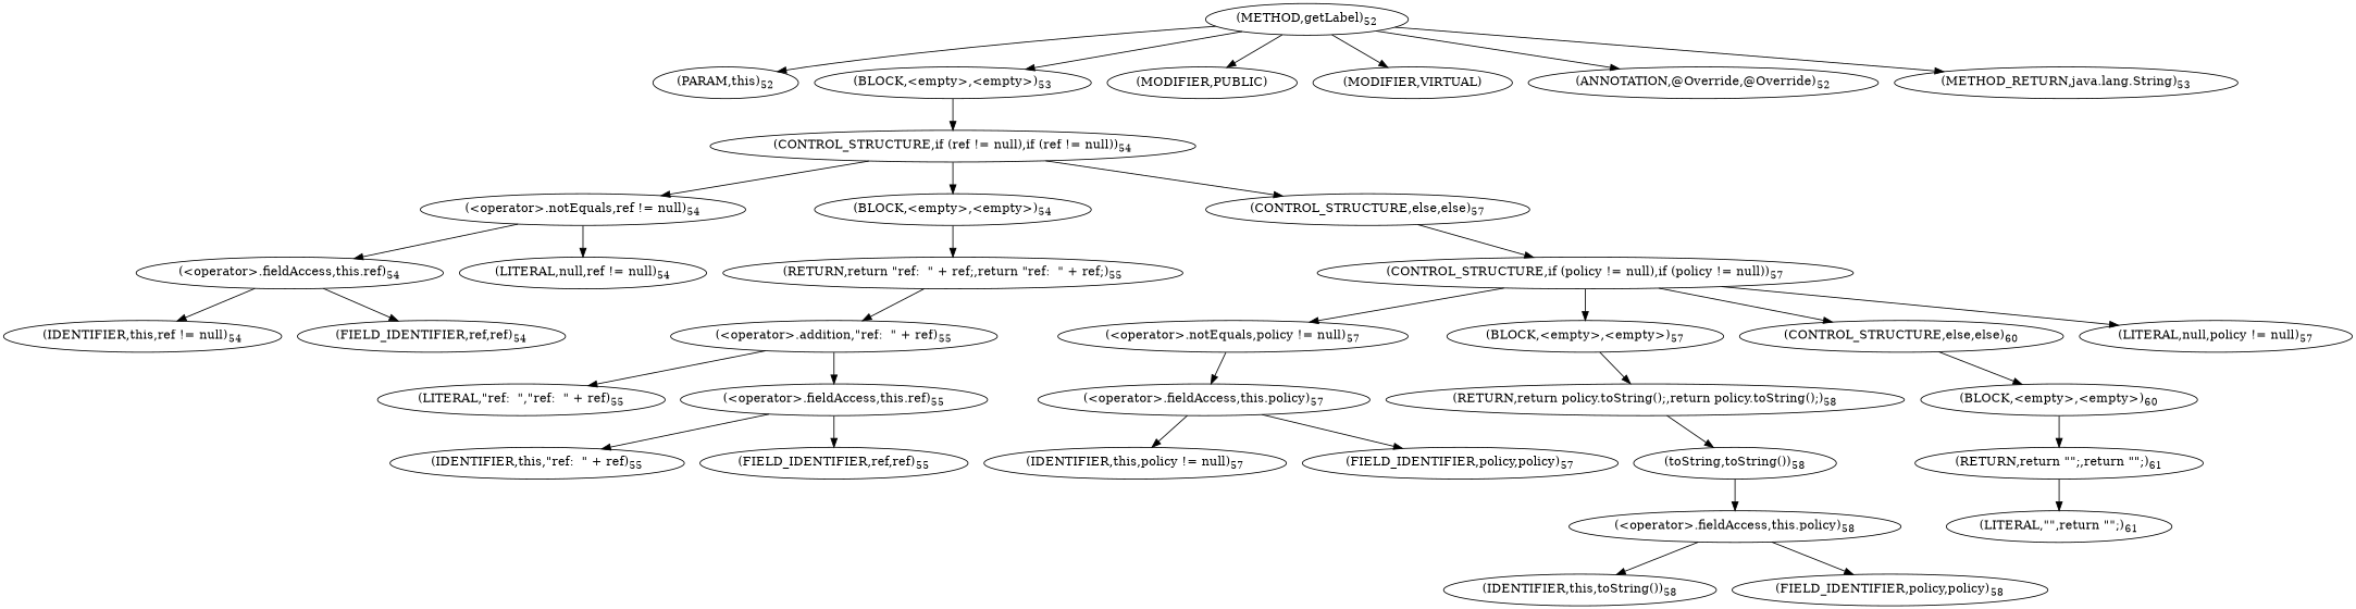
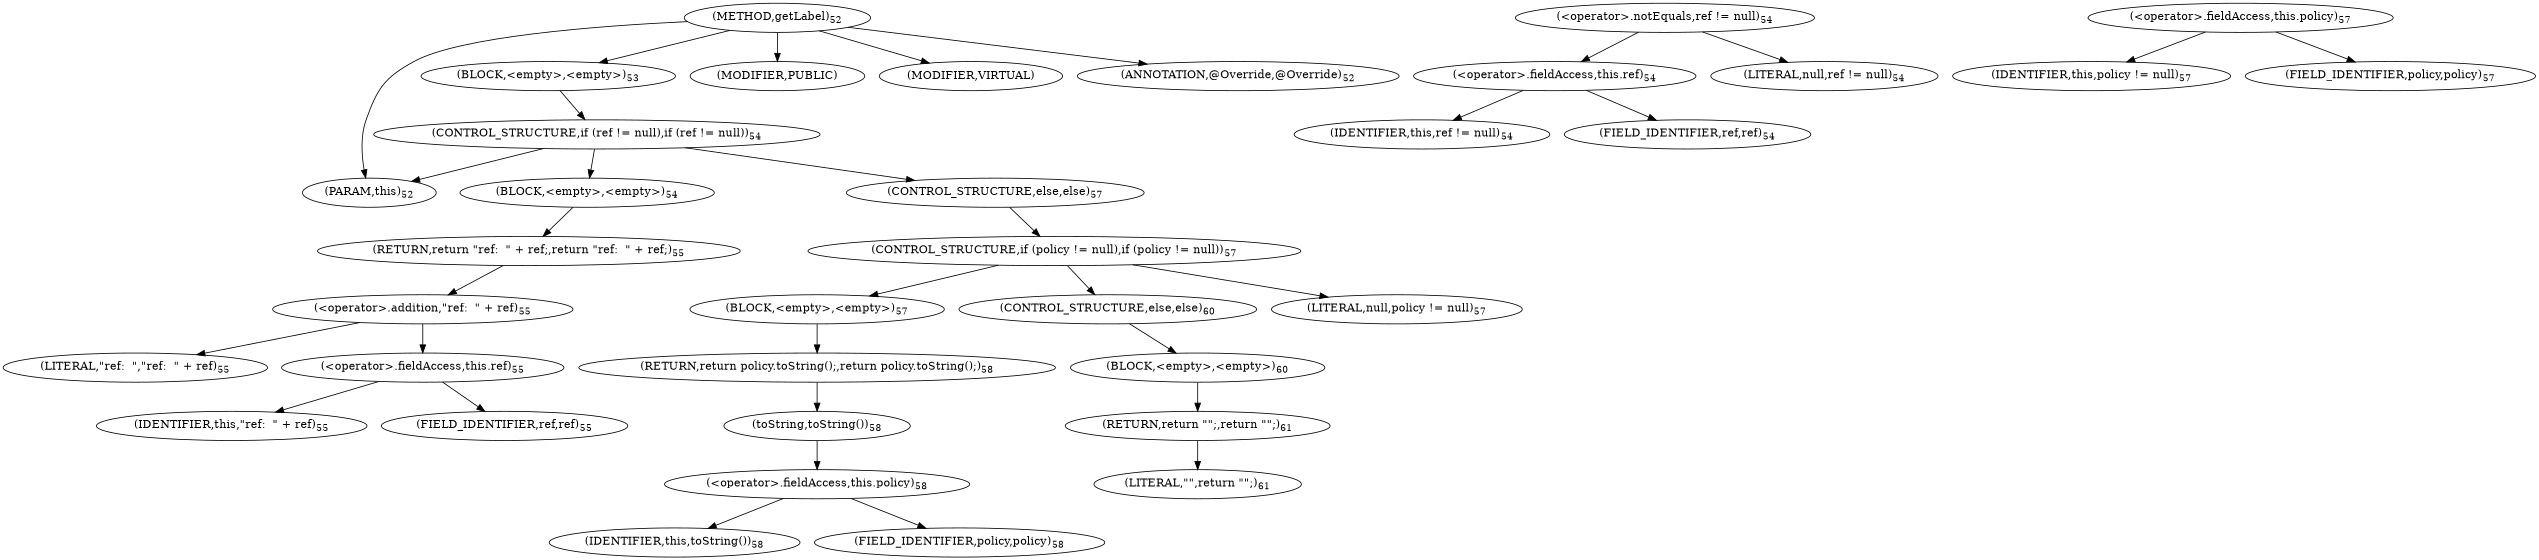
  digraph {
    n1 [label=<(METHOD,getLabel)<SUB>52</SUB>>]
    n2 [label=<(PARAM,this)<SUB>52</SUB>>]
    n3 [label=<(BLOCK,&lt;empty&gt;,&lt;empty&gt;)<SUB>53</SUB>>]
    n4 [label=<(MODIFIER,PUBLIC)>]
    n5 [label=<(MODIFIER,VIRTUAL)>]
    n6 [label=<(ANNOTATION,@Override,@Override)<SUB>52</SUB>>]
-   n7 [label=<(METHOD_RETURN,java.lang.String)<SUB>53</SUB>>]
    n8 [label=<(CONTROL_STRUCTURE,if (ref != null),if (ref != null))<SUB>54</SUB>>]
    n9 [label=<(&lt;operator&gt;.notEquals,ref != null)<SUB>54</SUB>>]
    n10 [label=<(BLOCK,&lt;empty&gt;,&lt;empty&gt;)<SUB>54</SUB>>]
    n11 [label=<(CONTROL_STRUCTURE,else,else)<SUB>57</SUB>>]
    n12 [label=<(&lt;operator&gt;.fieldAccess,this.ref)<SUB>54</SUB>>]
    n13 [label=<(LITERAL,null,ref != null)<SUB>54</SUB>>]
    n14 [label=<(RETURN,return &quot;ref:  &quot; + ref;,return &quot;ref:  &quot; + ref;)<SUB>55</SUB>>]
    n15 [label=<(CONTROL_STRUCTURE,if (policy != null),if (policy != null))<SUB>57</SUB>>]
    n16 [label=<(IDENTIFIER,this,ref != null)<SUB>54</SUB>>]
    n17 [label=<(FIELD_IDENTIFIER,ref,ref)<SUB>54</SUB>>]
    n18 [label=<(&lt;operator&gt;.addition,&quot;ref:  &quot; + ref)<SUB>55</SUB>>]
    n19 [label=<(LITERAL,&quot;ref:  &quot;,&quot;ref:  &quot; + ref)<SUB>55</SUB>>]
    n20 [label=<(&lt;operator&gt;.fieldAccess,this.ref)<SUB>55</SUB>>]
    n21 [label=<(IDENTIFIER,this,&quot;ref:  &quot; + ref)<SUB>55</SUB>>]
    n22 [label=<(FIELD_IDENTIFIER,ref,ref)<SUB>55</SUB>>]
-   n23 [label=<(&lt;operator&gt;.notEquals,policy != null)<SUB>57</SUB>>]
    n24 [label=<(BLOCK,&lt;empty&gt;,&lt;empty&gt;)<SUB>57</SUB>>]
    n25 [label=<(CONTROL_STRUCTURE,else,else)<SUB>60</SUB>>]
    n26 [label=<(LITERAL,null,policy != null)<SUB>57</SUB>>]
    n27 [label=<(&lt;operator&gt;.fieldAccess,this.policy)<SUB>57</SUB>>]
    n28 [label=<(RETURN,return policy.toString();,return policy.toString();)<SUB>58</SUB>>]
    n29 [label=<(BLOCK,&lt;empty&gt;,&lt;empty&gt;)<SUB>60</SUB>>]
    n30 [label=<(IDENTIFIER,this,policy != null)<SUB>57</SUB>>]
    n31 [label=<(FIELD_IDENTIFIER,policy,policy)<SUB>57</SUB>>]
    n32 [label=<(toString,toString())<SUB>58</SUB>>]
    n33 [label=<(&lt;operator&gt;.fieldAccess,this.policy)<SUB>58</SUB>>]
    n34 [label=<(IDENTIFIER,this,toString())<SUB>58</SUB>>]
    n35 [label=<(FIELD_IDENTIFIER,policy,policy)<SUB>58</SUB>>]
    n36 [label=<(RETURN,return &quot;&quot;;,return &quot;&quot;;)<SUB>61</SUB>>]
    n37 [label=<(LITERAL,&quot;&quot;,return &quot;&quot;;)<SUB>61</SUB>>]
    n1 -> n2
    n1 -> n3
    n1 -> n4
    n1 -> n5
    n1 -> n6
-   n1 -> n7
    n3 -> n8
-   n8 -> n9
+   n8 -> n2
    n8 -> n10
    n8 -> n11
    n9 -> n12
    n9 -> n13
    n10 -> n14
    n11 -> n15
    n12 -> n16
    n12 -> n17
    n14 -> n18
-   n15 -> n23
    n15 -> n24
    n15 -> n25
    n15 -> n26
    n18 -> n19
    n18 -> n20
    n20 -> n21
    n20 -> n22
-   n23 -> n27
    n24 -> n28
    n25 -> n29
    n27 -> n30
    n27 -> n31
    n28 -> n32
    n29 -> n36
    n32 -> n33
    n33 -> n34
    n33 -> n35
    n36 -> n37
  }
